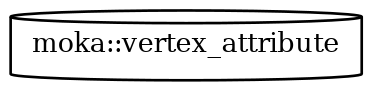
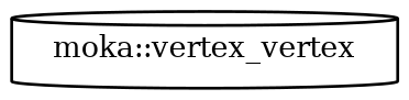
  digraph {
    rankdir=LR
    fontname="DejaVu Serif"
-   n1 [color=black fillcolor=white fontname="DejaVu Serif" fontsize=10 height=0.2 label="moka::vertex_attribute" shape=cylinder style=filled width=0.4]
+   n1 [color=black fillcolor=white fontname="DejaVu Serif" fontsize=10 height=0.2 label="moka::vertex_vertex" shape=cylinder style=filled width=0.4]
  }
